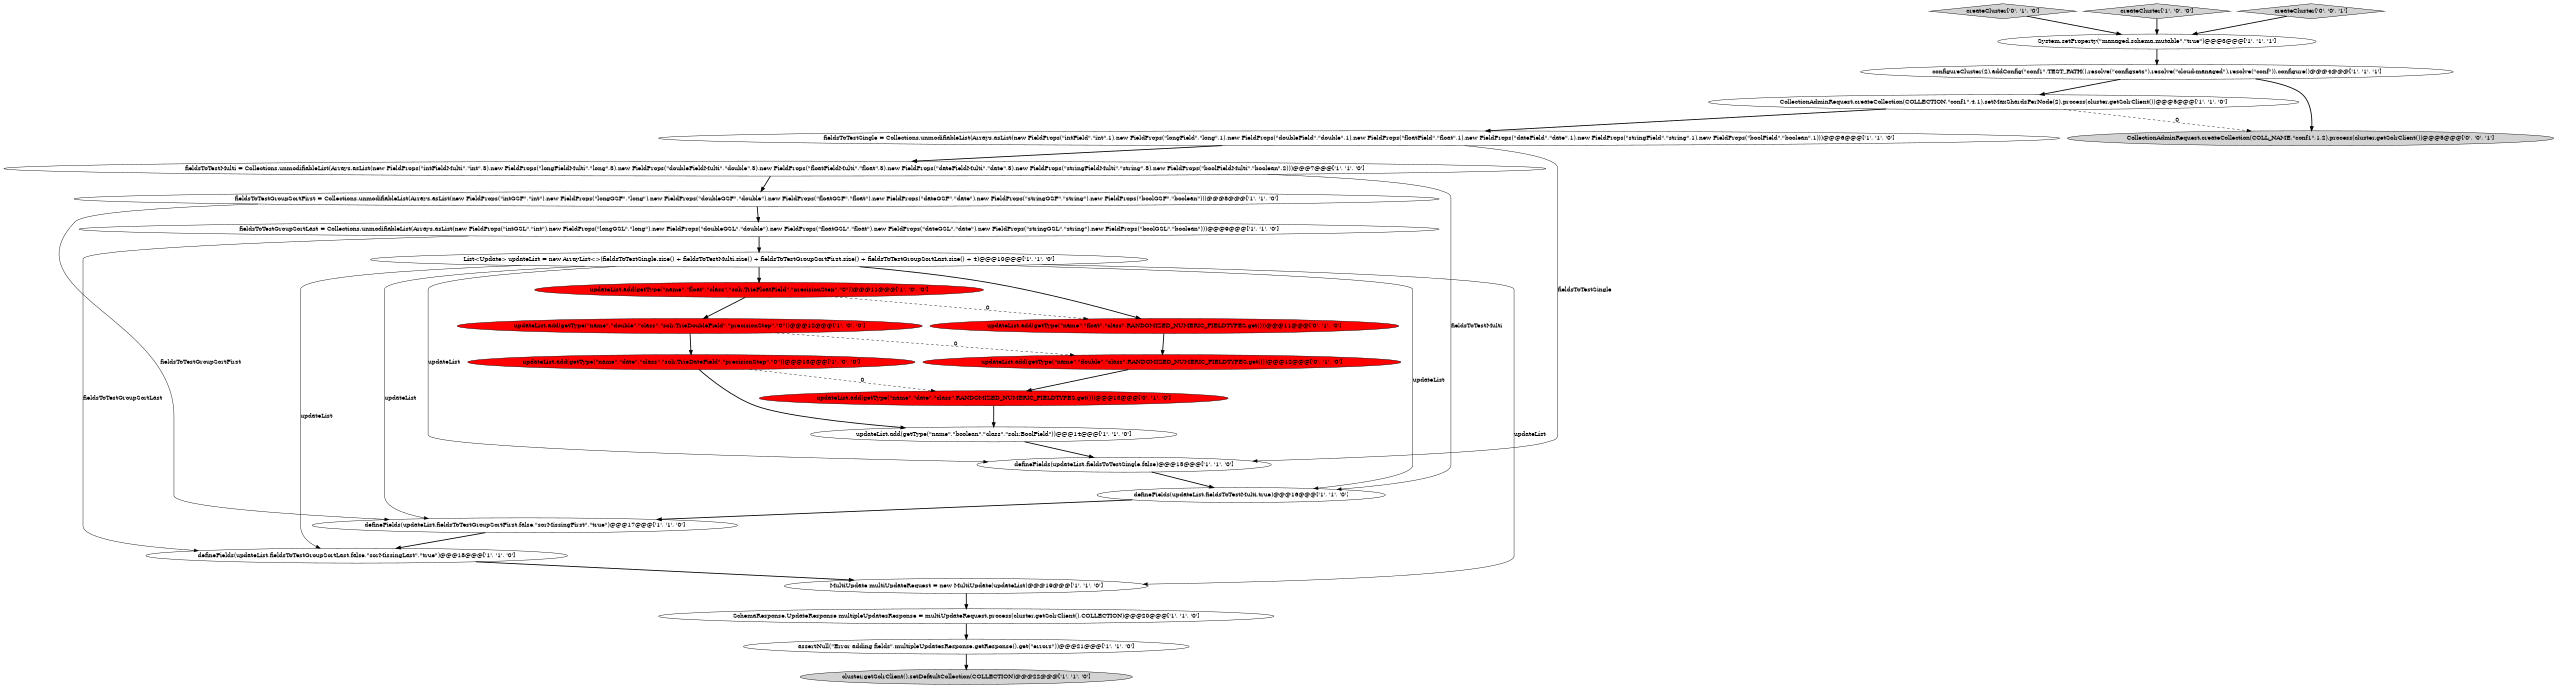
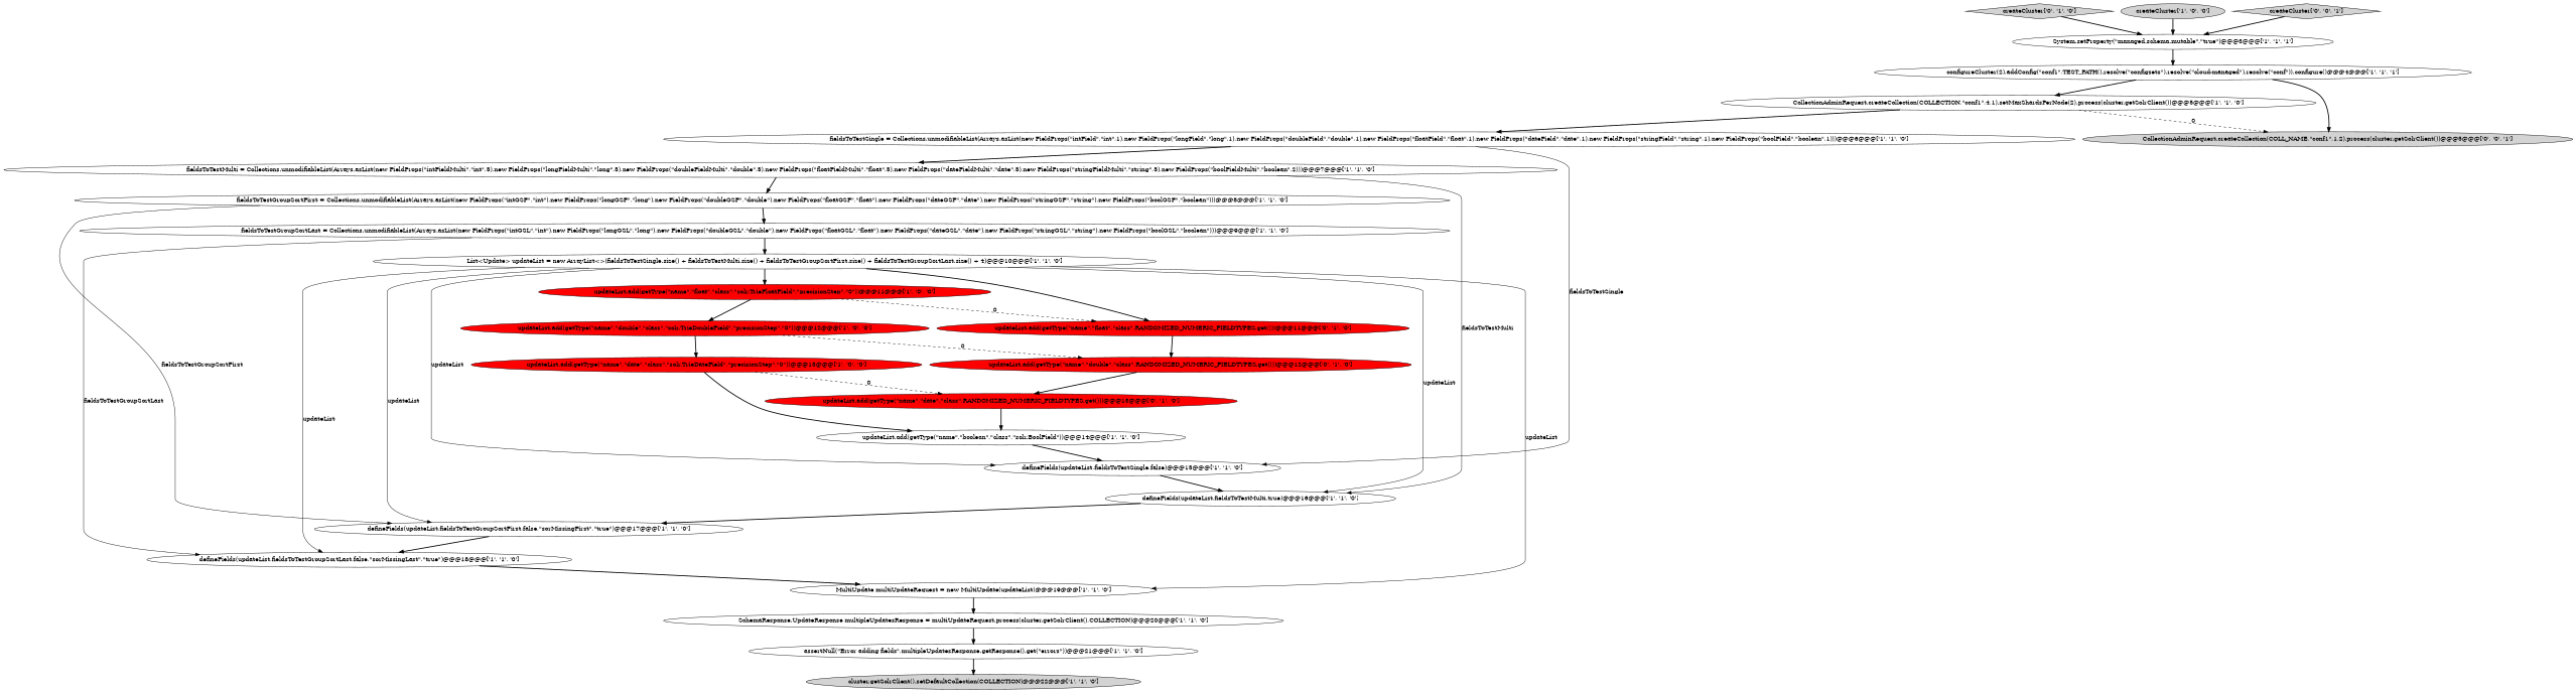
  digraph {
    node [fillcolor=white shape=ellipse style=filled]
    edge [style=bold]
    n1 [label="CollectionAdminRequest.createCollection(COLLECTION,\"conf1\",4,1).setMaxShardsPerNode(2).process(cluster.getSolrClient())@@@5@@@['1', '1', '0']"]
    n2 [fillcolor=lightgray label="CollectionAdminRequest.createCollection(COLL_NAME,\"conf1\",1,2).process(cluster.getSolrClient())@@@5@@@['0', '0', '1']"]
    n3 [label="fieldsToTestSingle = Collections.unmodifiableList(Arrays.asList(new FieldProps(\"intField\",\"int\",1),new FieldProps(\"longField\",\"long\",1),new FieldProps(\"doubleField\",\"double\",1),new FieldProps(\"floatField\",\"float\",1),new FieldProps(\"dateField\",\"date\",1),new FieldProps(\"stringField\",\"string\",1),new FieldProps(\"boolField\",\"boolean\",1)))@@@6@@@['1', '1', '0']"]
    n4 [fillcolor=lightgray label="createCluster['0', '1', '0']" shape=diamond]
    n5 [label="System.setProperty(\"managed.schema.mutable\",\"true\")@@@3@@@['1', '1', '1']"]
    n6 [fillcolor=red label="updateList.add(getType(\"name\",\"date\",\"class\",RANDOMIZED_NUMERIC_FIELDTYPES.get()))@@@13@@@['0', '1', '0']"]
    n7 [label="updateList.add(getType(\"name\",\"boolean\",\"class\",\"solr.BoolField\"))@@@14@@@['1', '1', '0']"]
    n8 [fillcolor=red label="updateList.add(getType(\"name\",\"double\",\"class\",\"solr.TrieDoubleField\",\"precisionStep\",\"0\"))@@@12@@@['1', '0', '0']"]
    n9 [fillcolor=red label="updateList.add(getType(\"name\",\"double\",\"class\",RANDOMIZED_NUMERIC_FIELDTYPES.get()))@@@12@@@['0', '1', '0']"]
    n10 [fillcolor=red label="updateList.add(getType(\"name\",\"date\",\"class\",\"solr.TrieDateField\",\"precisionStep\",\"0\"))@@@13@@@['1', '0', '0']"]
    n11 [label="configureCluster(2).addConfig(\"conf1\",TEST_PATH().resolve(\"configsets\").resolve(\"cloud-managed\").resolve(\"conf\")).configure()@@@4@@@['1', '1', '1']"]
    n12 [label="defineFields(updateList,fieldsToTestGroupSortLast,false,\"sorMissingLast\",\"true\")@@@18@@@['1', '1', '0']"]
    n13 [label="MultiUpdate multiUpdateRequest = new MultiUpdate(updateList)@@@19@@@['1', '1', '0']"]
    n14 [label="SchemaResponse.UpdateResponse multipleUpdatesResponse = multiUpdateRequest.process(cluster.getSolrClient(),COLLECTION)@@@20@@@['1', '1', '0']"]
    n15 [label="assertNull(\"Error adding fields\",multipleUpdatesResponse.getResponse().get(\"errors\"))@@@21@@@['1', '1', '0']"]
    n16 [label="defineFields(updateList,fieldsToTestGroupSortFirst,false,\"sorMissingFirst\",\"true\")@@@17@@@['1', '1', '0']"]
    n17 [fillcolor=red label="updateList.add(getType(\"name\",\"float\",\"class\",\"solr.TrieFloatField\",\"precisionStep\",\"0\"))@@@11@@@['1', '0', '0']"]
    n18 [fillcolor=red label="updateList.add(getType(\"name\",\"float\",\"class\",RANDOMIZED_NUMERIC_FIELDTYPES.get()))@@@11@@@['0', '1', '0']"]
    n19 [fillcolor=lightgray label="cluster.getSolrClient().setDefaultCollection(COLLECTION)@@@22@@@['1', '1', '0']"]
    n20 [label="fieldsToTestMulti = Collections.unmodifiableList(Arrays.asList(new FieldProps(\"intFieldMulti\",\"int\",5),new FieldProps(\"longFieldMulti\",\"long\",5),new FieldProps(\"doubleFieldMulti\",\"double\",5),new FieldProps(\"floatFieldMulti\",\"float\",5),new FieldProps(\"dateFieldMulti\",\"date\",5),new FieldProps(\"stringFieldMulti\",\"string\",5),new FieldProps(\"boolFieldMulti\",\"boolean\",2)))@@@7@@@['1', '1', '0']"]
    n21 [label="defineFields(updateList,fieldsToTestMulti,true)@@@16@@@['1', '1', '0']"]
    n22 [label="fieldsToTestGroupSortFirst = Collections.unmodifiableList(Arrays.asList(new FieldProps(\"intGSF\",\"int\"),new FieldProps(\"longGSF\",\"long\"),new FieldProps(\"doubleGSF\",\"double\"),new FieldProps(\"floatGSF\",\"float\"),new FieldProps(\"dateGSF\",\"date\"),new FieldProps(\"stringGSF\",\"string\"),new FieldProps(\"boolGSF\",\"boolean\")))@@@8@@@['1', '1', '0']"]
    n23 [label="List<Update> updateList = new ArrayList<>(fieldsToTestSingle.size() + fieldsToTestMulti.size() + fieldsToTestGroupSortFirst.size() + fieldsToTestGroupSortLast.size() + 4)@@@10@@@['1', '1', '0']"]
    n24 [label="defineFields(updateList,fieldsToTestSingle,false)@@@15@@@['1', '1', '0']"]
-   n25 [fillcolor=lightgray label="createCluster['1', '0', '0']" shape=diamond]
+   n25 [fillcolor=lightgray label="createCluster['1', '0', '0']"]
    n26 [fillcolor=lightgray label="createCluster['0', '0', '1']" shape=diamond]
    n27 [label="fieldsToTestGroupSortLast = Collections.unmodifiableList(Arrays.asList(new FieldProps(\"intGSL\",\"int\"),new FieldProps(\"longGSL\",\"long\"),new FieldProps(\"doubleGSL\",\"double\"),new FieldProps(\"floatGSL\",\"float\"),new FieldProps(\"dateGSL\",\"date\"),new FieldProps(\"stringGSL\",\"string\"),new FieldProps(\"boolGSL\",\"boolean\")))@@@9@@@['1', '1', '0']"]
    n1 -> n2 [label=0 style=dashed]
    n1 -> n3
    n3 -> n20
    n3 -> n24 [label=fieldsToTestSingle style=solid]
    n4 -> n5
    n5 -> n11
    n6 -> n7
    n7 -> n24
    n8 -> n9 [label=0 style=dashed]
    n8 -> n10
    n9 -> n6
    n10 -> n6 [label=0 style=dashed]
    n10 -> n7
    n11 -> n1
    n11 -> n2
    n12 -> n13
    n13 -> n14
    n14 -> n15
    n15 -> n19
    n16 -> n12
    n17 -> n8
    n17 -> n18 [label=0 style=dashed]
    n18 -> n9
    n20 -> n21 [label=fieldsToTestMulti style=solid]
    n20 -> n22
    n21 -> n16
    n22 -> n16 [label=fieldsToTestGroupSortFirst style=solid]
    n22 -> n27
    n23 -> n12 [label=updateList style=solid]
    n23 -> n13 [label=updateList style=solid]
    n23 -> n16 [label=updateList style=solid]
    n23 -> n17
    n23 -> n18
    n23 -> n21 [label=updateList style=solid]
    n23 -> n24 [label=updateList style=solid]
    n24 -> n21
    n25 -> n5
    n26 -> n5
    n27 -> n12 [label=fieldsToTestGroupSortLast style=solid]
    n27 -> n23
  }
